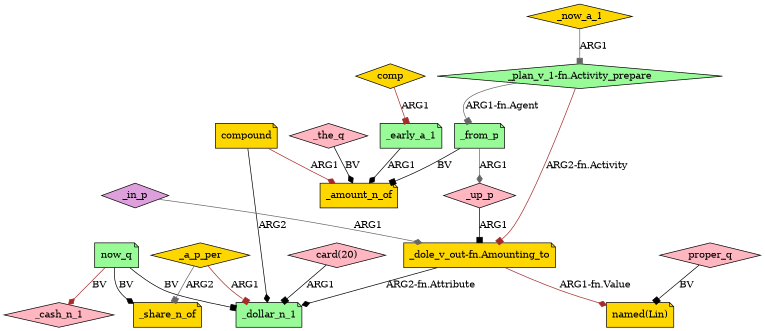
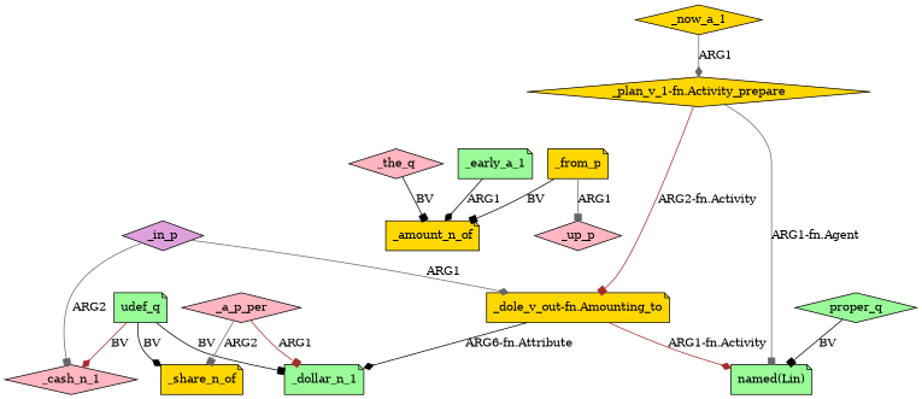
  digraph {
    node [fillcolor=gold shape=diamond style=filled]
    edge [arrowhead=box color=black]
-   udef_q [fillcolor=palegreen shape=note label=now_q]
+   udef_q [fillcolor=palegreen shape=note]
    _cash_n_1 [fillcolor=lightpink]
    _dollar_n_1 [fillcolor=palegreen shape=note]
    _share_n_of [shape=note]
    _up_p [fillcolor=lightpink]
    "_dole_v_out-fn.Amounting_to" [shape=note]
-   "named(Lin)" [shape=note]
+   "named(Lin)" [fillcolor=palegreen shape=note]
    _the_q [fillcolor=lightpink]
    _amount_n_of [shape=note]
-   compound [shape=note]
    _early_a_1 [fillcolor=palegreen shape=note]
    _now_a_1
-   "_plan_v_1-fn.Activity_prepare" [fillcolor=palegreen]
-   _from_p [fillcolor=palegreen shape=note]
-   proper_q [fillcolor=lightpink]
-   comp
-   _a_p_per
+   "_plan_v_1-fn.Activity_prepare"
+   _from_p [shape=note]
+   proper_q [fillcolor=palegreen]
+   _a_p_per [fillcolor=lightpink]
    _in_p [fillcolor=plum]
-   "card(20)" [fillcolor=lightpink]
    udef_q -> _cash_n_1 [arrowhead=diamond color=brown label=BV]
    udef_q -> _dollar_n_1 [label=BV]
    udef_q -> _share_n_of [arrowhead=diamond label=BV]
-   _up_p -> "_dole_v_out-fn.Amounting_to" [label=ARG1]
-   "_dole_v_out-fn.Amounting_to" -> _dollar_n_1 [arrowhead=diamond label="ARG2-fn.Attribute"]
-   "_dole_v_out-fn.Amounting_to" -> "named(Lin)" [arrowhead=diamond color=brown label="ARG1-fn.Value"]
-   _the_q -> _amount_n_of [arrowhead=diamond label=BV]
-   compound -> _dollar_n_1 [arrowhead=diamond label=ARG2]
-   compound -> _amount_n_of [arrowhead=diamond color=brown label=ARG1]
+   "_dole_v_out-fn.Amounting_to" -> _dollar_n_1 [arrowhead=diamond label="ARG6-fn.Attribute"]
+   "_dole_v_out-fn.Amounting_to" -> "named(Lin)" [arrowhead=diamond color=brown label="ARG1-fn.Activity"]
+   _the_q -> _amount_n_of [label=BV]
    _early_a_1 -> _amount_n_of [arrowhead=diamond label=ARG1]
-   _now_a_1 -> "_plan_v_1-fn.Activity_prepare" [color=gray40 label=ARG1]
+   _now_a_1 -> "_plan_v_1-fn.Activity_prepare" [arrowhead=diamond color=gray40 label=ARG1]
    "_plan_v_1-fn.Activity_prepare" -> "_dole_v_out-fn.Amounting_to" [color=brown label="ARG2-fn.Activity"]
-   "_plan_v_1-fn.Activity_prepare" -> _from_p [color=gray40 label="ARG1-fn.Agent"]
-   _from_p -> _up_p [arrowhead=diamond color=gray40 label=ARG1]
+   "_plan_v_1-fn.Activity_prepare" -> "named(Lin)" [color=gray40 label="ARG1-fn.Agent"]
+   _from_p -> _up_p [color=gray40 label=ARG1]
    _from_p -> _amount_n_of [label=BV]
    proper_q -> "named(Lin)" [label=BV]
-   comp -> _early_a_1 [color=brown label=ARG1]
    _a_p_per -> _dollar_n_1 [color=brown label=ARG1]
    _a_p_per -> _share_n_of [color=gray40 label=ARG2]
+   _in_p -> _cash_n_1 [color=gray40 label=ARG2]
    _in_p -> "_dole_v_out-fn.Amounting_to" [arrowhead=diamond color=gray40 label=ARG1]
-   "card(20)" -> _dollar_n_1 [label=ARG1]
  }
